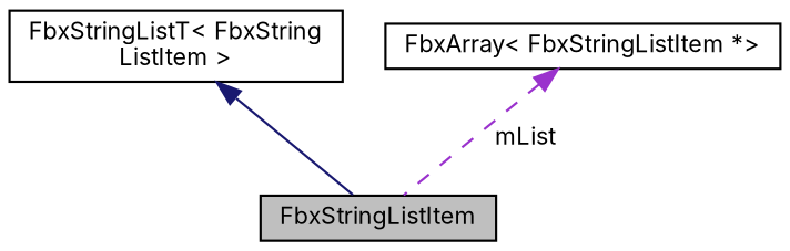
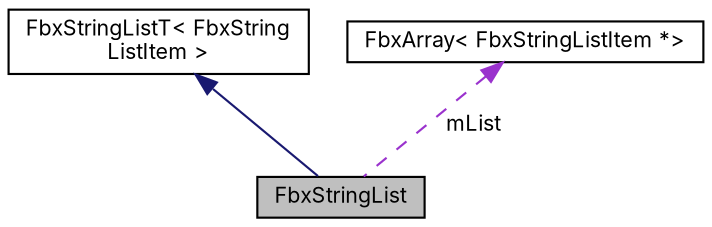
  digraph {
    fontname=Inter
    node [color=black fillcolor=white fontname=Inter fontsize=10 shape=record style=filled]
    edge [dir=back fontname=Inter fontsize=10 labelfontname=Helvetica labelfontsize=10]
-   n1 [fillcolor=grey75 fontcolor=black height=0.2 label=FbxStringListItem width=0.4]
+   n1 [fillcolor=grey75 fontcolor=black height=0.2 label=FbxStringList width=0.4]
    n2 [height=0.2 label="FbxStringListT\< FbxString\lListItem \>" width=0.4]
    n3 [height=0.2 label="FbxArray\< FbxStringListItem *\>" width=0.4]
    n2 -> n1 [color=midnightblue style=solid]
    n3 -> n1 [color=darkorchid3 label=" mList" style=dashed]
  }
